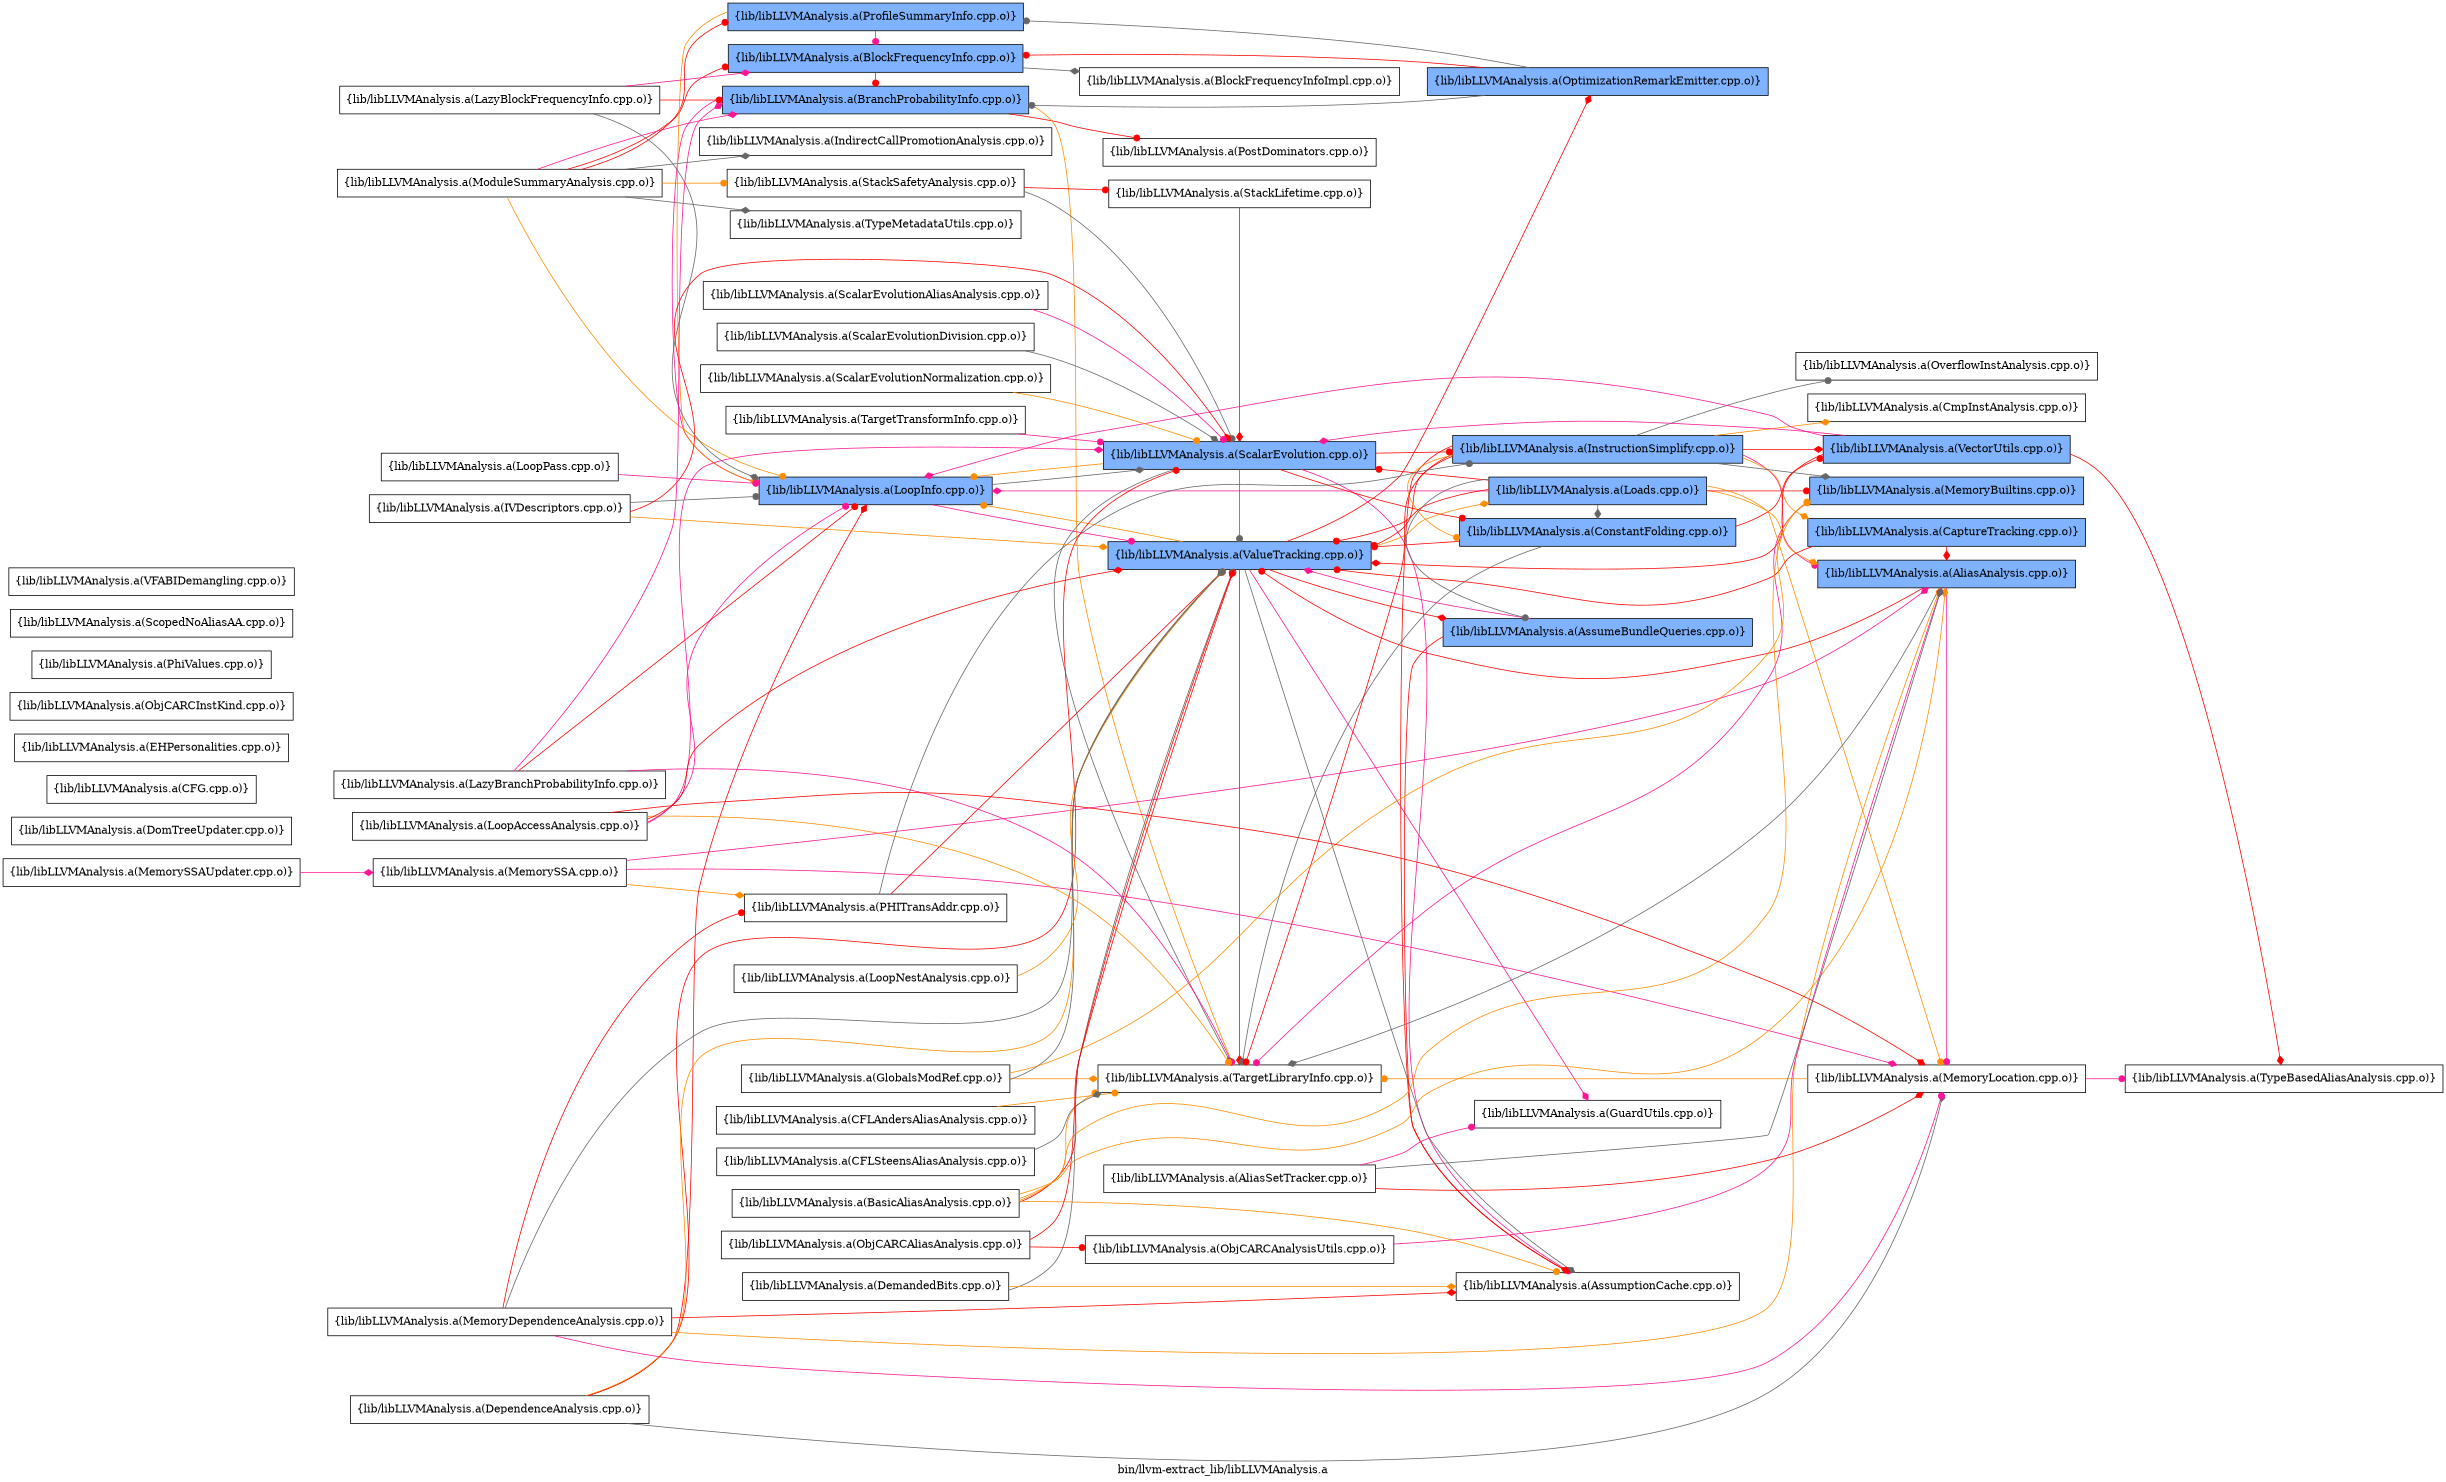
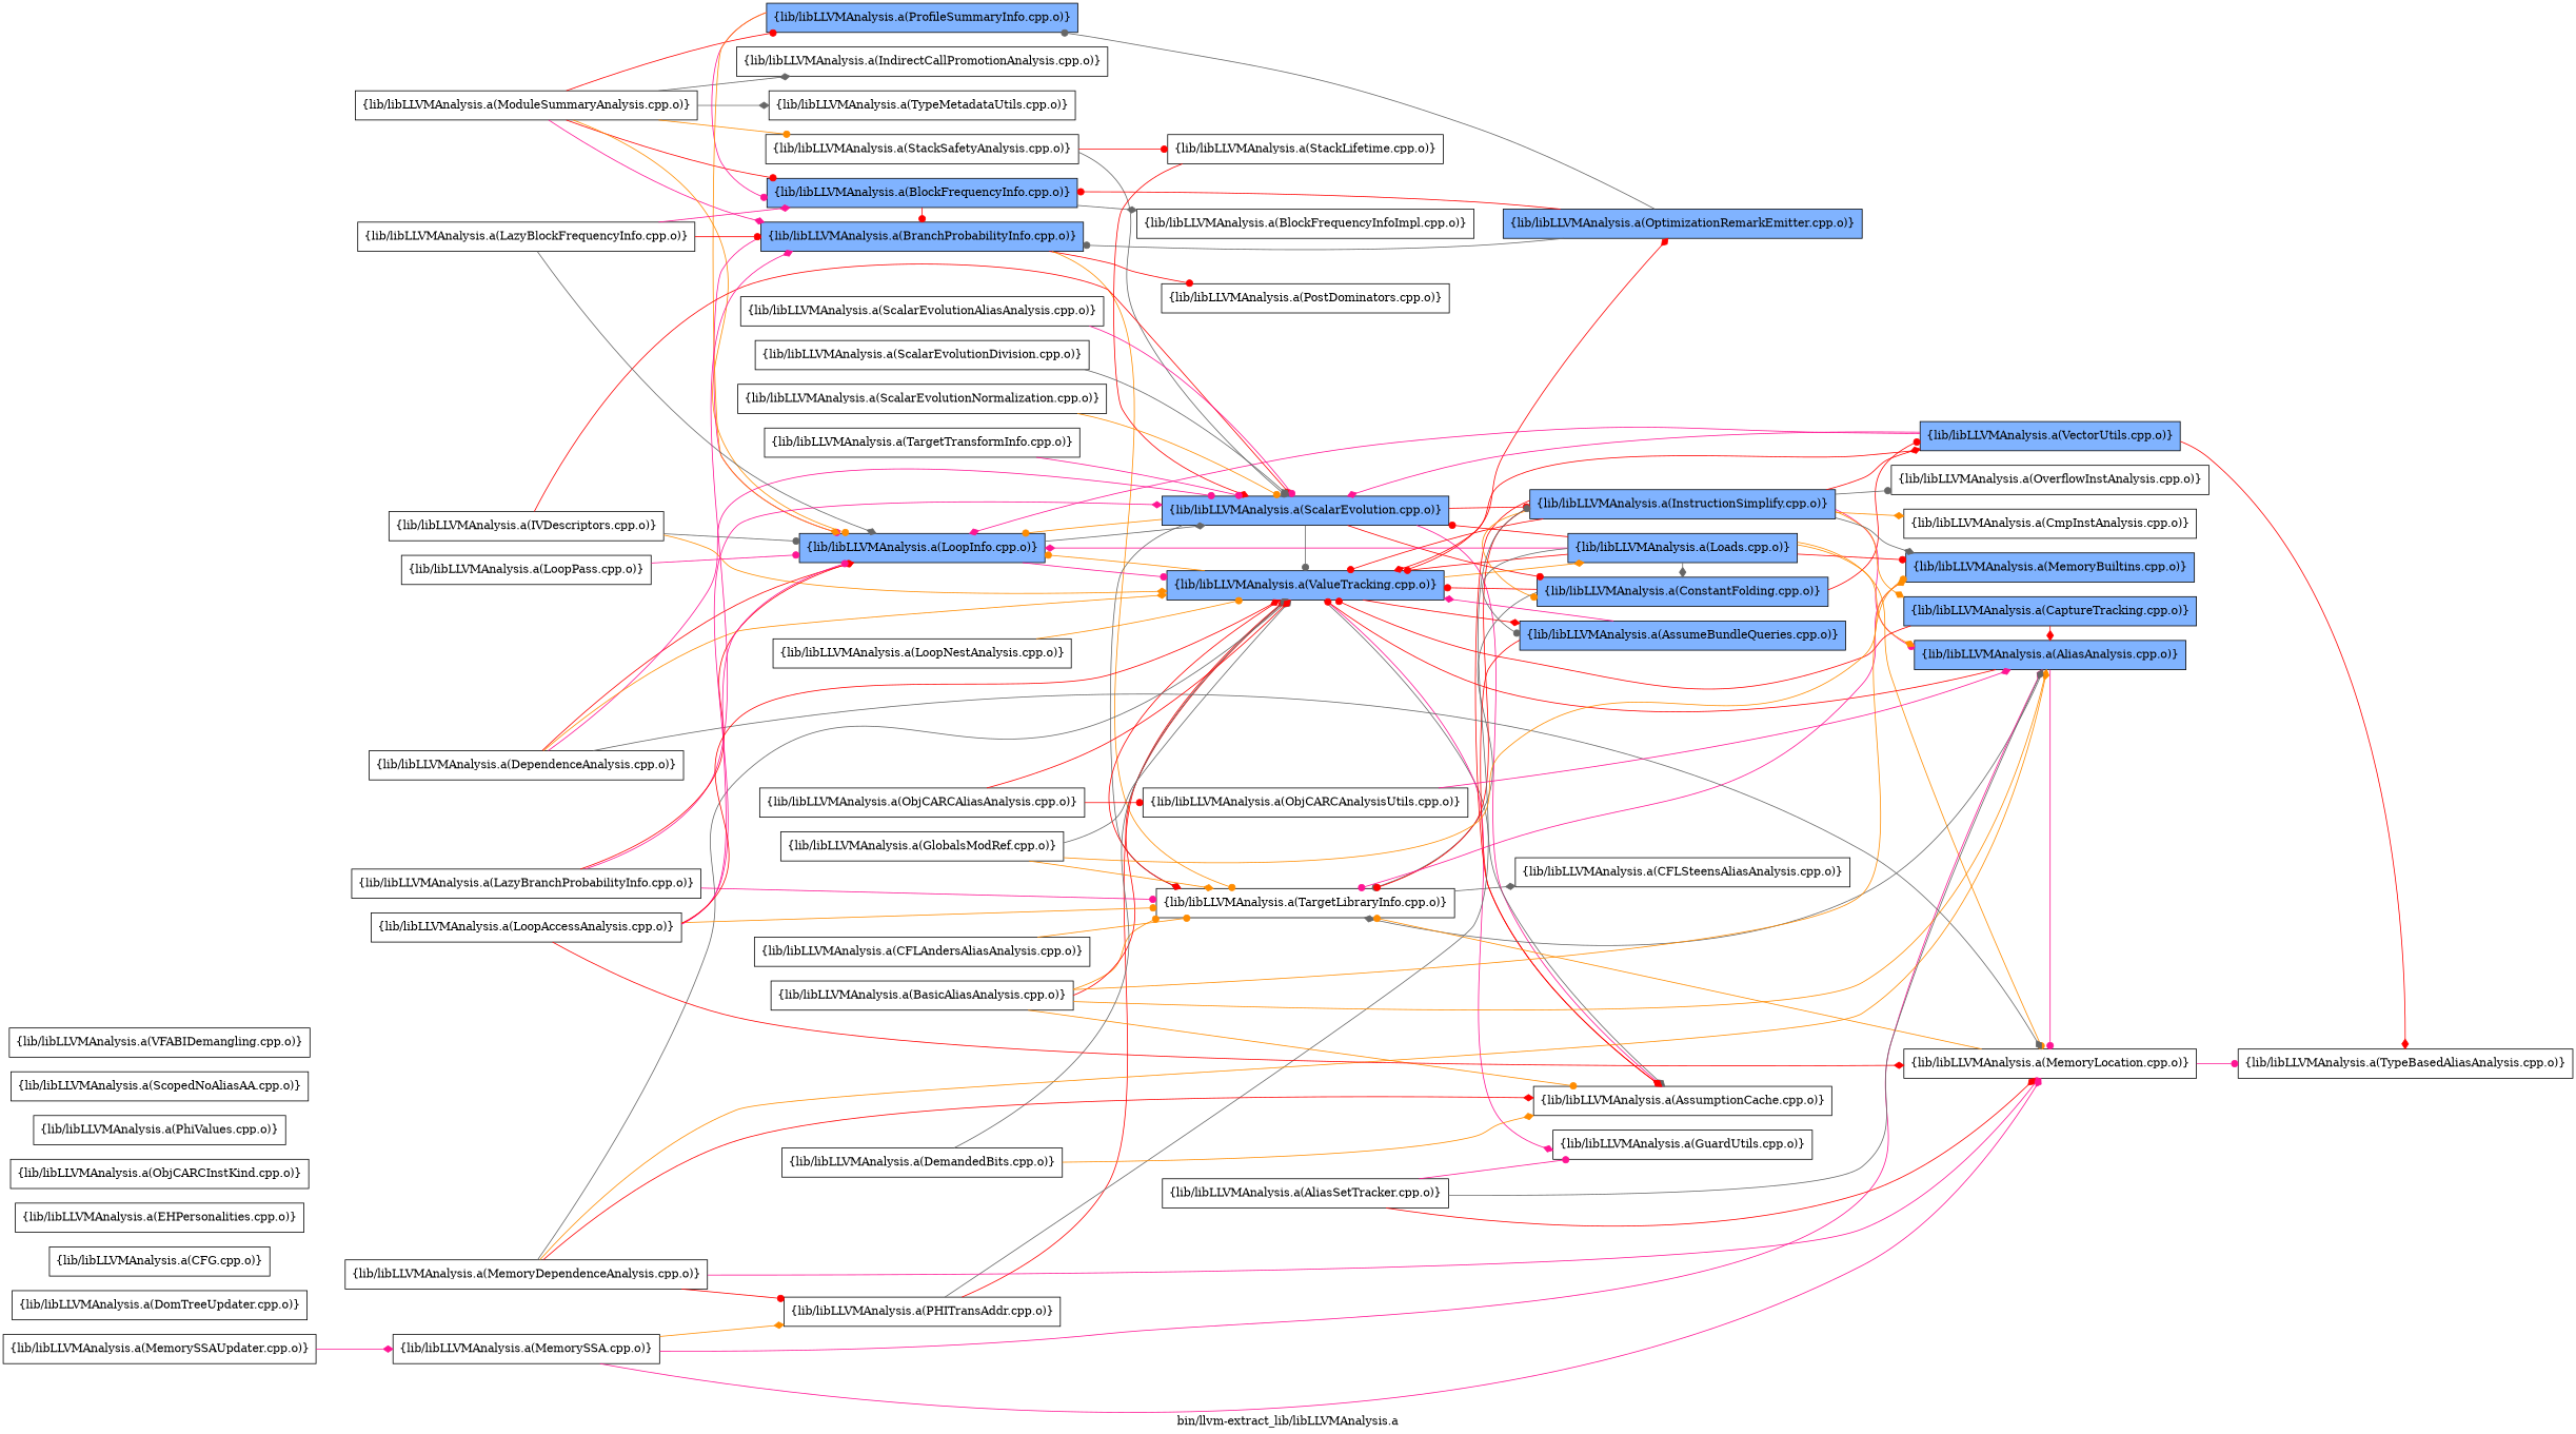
  digraph {
    label="bin/llvm-extract_lib/libLLVMAnalysis.a"
    rankdir=LR
    node [group=0 shape=box]
    edge [arrowhead=dot color=red]
    n1 [label="{lib/libLLVMAnalysis.a(ModuleSummaryAnalysis.cpp.o)}"]
    n2 [fillcolor="0.600000 0.5 1" group=1 label="{lib/libLLVMAnalysis.a(BlockFrequencyInfo.cpp.o)}" style=filled]
    n3 [fillcolor="0.600000 0.5 1" group=1 label="{lib/libLLVMAnalysis.a(BranchProbabilityInfo.cpp.o)}" style=filled]
    n4 [fillcolor="0.600000 0.5 1" group=1 label="{lib/libLLVMAnalysis.a(LoopInfo.cpp.o)}" style=filled]
    n5 [label="{lib/libLLVMAnalysis.a(IndirectCallPromotionAnalysis.cpp.o)}"]
    n6 [fillcolor="0.600000 0.5 1" group=1 label="{lib/libLLVMAnalysis.a(ProfileSummaryInfo.cpp.o)}" style=filled]
    n7 [label="{lib/libLLVMAnalysis.a(StackSafetyAnalysis.cpp.o)}"]
    n8 [label="{lib/libLLVMAnalysis.a(TypeMetadataUtils.cpp.o)}"]
    n9 [label="{lib/libLLVMAnalysis.a(BlockFrequencyInfoImpl.cpp.o)}"]
    n10 [label="{lib/libLLVMAnalysis.a(PostDominators.cpp.o)}"]
    n11 [label="{lib/libLLVMAnalysis.a(TargetLibraryInfo.cpp.o)}"]
    n12 [fillcolor="0.600000 0.5 1" group=1 label="{lib/libLLVMAnalysis.a(ScalarEvolution.cpp.o)}" style=filled]
    n13 [fillcolor="0.600000 0.5 1" group=1 label="{lib/libLLVMAnalysis.a(ValueTracking.cpp.o)}" style=filled]
    n14 [label="{lib/libLLVMAnalysis.a(StackLifetime.cpp.o)}"]
    n15 [label="{lib/libLLVMAnalysis.a(AssumptionCache.cpp.o)}"]
    n16 [fillcolor="0.600000 0.5 1" group=1 label="{lib/libLLVMAnalysis.a(ConstantFolding.cpp.o)}" style=filled]
    n17 [fillcolor="0.600000 0.5 1" group=1 label="{lib/libLLVMAnalysis.a(InstructionSimplify.cpp.o)}" style=filled]
    n18 [fillcolor="0.600000 0.5 1" group=1 label="{lib/libLLVMAnalysis.a(AssumeBundleQueries.cpp.o)}" style=filled]
    n19 [label="{lib/libLLVMAnalysis.a(GuardUtils.cpp.o)}"]
    n20 [fillcolor="0.600000 0.5 1" group=1 label="{lib/libLLVMAnalysis.a(Loads.cpp.o)}" style=filled]
    n21 [fillcolor="0.600000 0.5 1" group=1 label="{lib/libLLVMAnalysis.a(OptimizationRemarkEmitter.cpp.o)}" style=filled]
    n22 [fillcolor="0.600000 0.5 1" group=1 label="{lib/libLLVMAnalysis.a(VectorUtils.cpp.o)}" style=filled]
    n23 [fillcolor="0.600000 0.5 1" group=1 label="{lib/libLLVMAnalysis.a(AliasAnalysis.cpp.o)}" style=filled]
    n24 [fillcolor="0.600000 0.5 1" group=1 label="{lib/libLLVMAnalysis.a(CaptureTracking.cpp.o)}" style=filled]
    n25 [label="{lib/libLLVMAnalysis.a(CmpInstAnalysis.cpp.o)}"]
    n26 [fillcolor="0.600000 0.5 1" group=1 label="{lib/libLLVMAnalysis.a(MemoryBuiltins.cpp.o)}" style=filled]
    n27 [label="{lib/libLLVMAnalysis.a(OverflowInstAnalysis.cpp.o)}"]
    n28 [label="{lib/libLLVMAnalysis.a(MemoryLocation.cpp.o)}"]
    n29 [label="{lib/libLLVMAnalysis.a(TypeBasedAliasAnalysis.cpp.o)}"]
    n30 [label="{lib/libLLVMAnalysis.a(DomTreeUpdater.cpp.o)}"]
    n31 [label="{lib/libLLVMAnalysis.a(MemorySSA.cpp.o)}"]
    n32 [label="{lib/libLLVMAnalysis.a(PHITransAddr.cpp.o)}"]
    n33 [label="{lib/libLLVMAnalysis.a(MemorySSAUpdater.cpp.o)}"]
    n34 [label="{lib/libLLVMAnalysis.a(BasicAliasAnalysis.cpp.o)}"]
    n35 [label="{lib/libLLVMAnalysis.a(CFG.cpp.o)}"]
    n36 [label="{lib/libLLVMAnalysis.a(CFLAndersAliasAnalysis.cpp.o)}"]
    n37 [label="{lib/libLLVMAnalysis.a(CFLSteensAliasAnalysis.cpp.o)}"]
    n38 [label="{lib/libLLVMAnalysis.a(DependenceAnalysis.cpp.o)}"]
    n39 [label="{lib/libLLVMAnalysis.a(EHPersonalities.cpp.o)}"]
    n40 [label="{lib/libLLVMAnalysis.a(GlobalsModRef.cpp.o)}"]
    n41 [label="{lib/libLLVMAnalysis.a(IVDescriptors.cpp.o)}"]
    n42 [label="{lib/libLLVMAnalysis.a(DemandedBits.cpp.o)}"]
    n43 [label="{lib/libLLVMAnalysis.a(LoopNestAnalysis.cpp.o)}"]
    n44 [label="{lib/libLLVMAnalysis.a(LoopPass.cpp.o)}"]
    n45 [label="{lib/libLLVMAnalysis.a(MemoryDependenceAnalysis.cpp.o)}"]
    n46 [label="{lib/libLLVMAnalysis.a(ObjCARCAliasAnalysis.cpp.o)}"]
    n47 [label="{lib/libLLVMAnalysis.a(ObjCARCAnalysisUtils.cpp.o)}"]
    n48 [label="{lib/libLLVMAnalysis.a(ObjCARCInstKind.cpp.o)}"]
    n49 [label="{lib/libLLVMAnalysis.a(PhiValues.cpp.o)}"]
    n50 [label="{lib/libLLVMAnalysis.a(ScalarEvolutionAliasAnalysis.cpp.o)}"]
    n51 [label="{lib/libLLVMAnalysis.a(ScalarEvolutionDivision.cpp.o)}"]
    n52 [label="{lib/libLLVMAnalysis.a(ScalarEvolutionNormalization.cpp.o)}"]
    n53 [label="{lib/libLLVMAnalysis.a(TargetTransformInfo.cpp.o)}"]
    n54 [label="{lib/libLLVMAnalysis.a(ScopedNoAliasAA.cpp.o)}"]
    n55 [label="{lib/libLLVMAnalysis.a(LazyBlockFrequencyInfo.cpp.o)}"]
    n56 [label="{lib/libLLVMAnalysis.a(LazyBranchProbabilityInfo.cpp.o)}"]
    n57 [label="{lib/libLLVMAnalysis.a(LoopAccessAnalysis.cpp.o)}"]
    n58 [label="{lib/libLLVMAnalysis.a(AliasSetTracker.cpp.o)}"]
    n59 [label="{lib/libLLVMAnalysis.a(VFABIDemangling.cpp.o)}"]
    subgraph sub_1 {
      rank=same
      n1
    }
    subgraph sub_2 {
      rank=same
      n2
      n3
      n4
      n5
      n6
      n7
      n8
    }
    subgraph sub_3 {
      rank=same
      n9
      n10
      n11
      n12
      n13
      n14
    }
    subgraph sub_4 {
      rank=same
      n15
      n16
      n17
      n18
      n19
      n20
      n21
    }
    subgraph sub_5 {
      rank=same
      n22
      n23
      n24
      n25
      n26
      n27
      n28
    }
    n1 -> n2
    n1 -> n3 [arrowhead=diamond color=deeppink]
    n1 -> n4 [color=darkorange]
    n1 -> n5 [arrowhead=diamond color=gray40]
    n1 -> n6
    n1 -> n7 [color=darkorange]
    n1 -> n8 [arrowhead=diamond color=gray40]
    n2 -> n3
    n2 -> n9 [arrowhead=diamond color=gray40]
    n3 -> n4 [color=deeppink]
    n3 -> n10
    n3 -> n11 [color=darkorange]
    n4 -> n12 [arrowhead=diamond color=gray40]
    n4 -> n13 [color=deeppink]
    n6 -> n2 [color=deeppink]
    n6 -> n4 [arrowhead=diamond color=darkorange]
    n7 -> n12 [color=gray40]
    n7 -> n14
    n12 -> n4 [color=darkorange]
    n12 -> n11 [arrowhead=diamond color=gray40]
    n12 -> n13 [color=gray40]
-   n12 -> n15 [color=deeppink]
+   n12 -> n15 [arrowhead=diamond color=deeppink]
    n12 -> n16
    n12 -> n17
    n13 -> n4 [color=darkorange]
    n13 -> n11 [arrowhead=diamond]
    n13 -> n15 [arrowhead=diamond color=gray40]
    n13 -> n18 [arrowhead=diamond]
    n13 -> n19 [arrowhead=diamond color=deeppink]
    n13 -> n20 [arrowhead=diamond color=darkorange]
    n13 -> n21 [arrowhead=diamond]
    n14 -> n12 [arrowhead=diamond]
    n16 -> n11 [color=gray40]
    n16 -> n13
    n16 -> n22
    n17 -> n11
    n17 -> n13
    n17 -> n15 [arrowhead=diamond]
    n17 -> n16 [color=darkorange]
    n17 -> n22 [arrowhead=diamond]
    n17 -> n23 [color=deeppink]
    n17 -> n24 [arrowhead=diamond color=darkorange]
    n17 -> n25 [arrowhead=diamond color=darkorange]
    n17 -> n26 [arrowhead=diamond color=gray40]
    n17 -> n27 [color=gray40]
    n18 -> n13 [arrowhead=diamond color=deeppink]
    n18 -> n15 [arrowhead=diamond]
    n20 -> n4 [arrowhead=diamond color=deeppink]
    n20 -> n12
    n20 -> n13
    n20 -> n16 [arrowhead=diamond color=gray40]
    n20 -> n18 [color=gray40]
    n20 -> n23 [arrowhead=diamond color=darkorange]
    n20 -> n26
    n20 -> n28 [color=darkorange]
    n21 -> n2
    n21 -> n3 [color=gray40]
    n21 -> n6 [color=gray40]
    n22 -> n4 [arrowhead=diamond color=deeppink]
    n22 -> n12 [arrowhead=diamond color=deeppink]
    n22 -> n13 [arrowhead=diamond]
    n22 -> n29 [arrowhead=diamond]
    n23 -> n11 [arrowhead=diamond color=gray40]
    n23 -> n13
    n23 -> n28 [color=deeppink]
    n24 -> n13
    n24 -> n23 [arrowhead=diamond]
    n26 -> n11 [color=deeppink]
    n28 -> n11 [color=darkorange]
    n28 -> n29 [color=deeppink]
    n31 -> n23 [arrowhead=diamond color=deeppink]
    n31 -> n28 [arrowhead=diamond color=deeppink]
    n31 -> n32 [arrowhead=diamond color=darkorange]
    n32 -> n13 [arrowhead=diamond]
    n32 -> n17 [color=gray40]
    n33 -> n31 [arrowhead=diamond color=deeppink]
    n34 -> n11 [color=darkorange]
    n34 -> n13
    n34 -> n15 [color=darkorange]
    n34 -> n23 [arrowhead=diamond color=darkorange]
    n34 -> n26 [color=darkorange]
    n36 -> n11 [color=darkorange]
-   n37 -> n11 [arrowhead=diamond color=gray40]
+   n11 -> n37 [arrowhead=diamond color=gray40]
    n38 -> n4 [arrowhead=diamond]
-   n38 -> n12
+   n38 -> n12 [color=deeppink]
    n38 -> n13 [arrowhead=diamond color=darkorange]
    n38 -> n28 [arrowhead=diamond color=gray40]
    n40 -> n11 [arrowhead=diamond color=darkorange]
    n40 -> n13 [arrowhead=diamond color=gray40]
-   n40 -> n26 [color=darkorange]
+   n40 -> n26 [arrowhead=diamond color=darkorange]
    n41 -> n4 [color=gray40]
    n41 -> n12 [arrowhead=diamond]
    n41 -> n13 [arrowhead=diamond color=darkorange]
    n42 -> n13 [color=gray40]
    n42 -> n15 [arrowhead=diamond color=darkorange]
    n43 -> n13 [color=darkorange]
    n44 -> n4 [color=deeppink]
    n45 -> n13 [color=gray40]
    n45 -> n15 [arrowhead=diamond]
    n45 -> n23 [arrowhead=diamond color=darkorange]
    n45 -> n28 [color=deeppink]
    n45 -> n32
    n46 -> n13 [arrowhead=diamond]
    n46 -> n47
    n47 -> n23 [arrowhead=diamond color=deeppink]
    n50 -> n12 [color=deeppink]
    n51 -> n12 [arrowhead=diamond color=gray40]
    n52 -> n12 [color=darkorange]
    n53 -> n12 [color=deeppink]
    n55 -> n2 [arrowhead=diamond color=deeppink]
    n55 -> n3
    n55 -> n4 [arrowhead=diamond color=gray40]
    n56 -> n3 [arrowhead=diamond color=deeppink]
    n56 -> n4
    n56 -> n11 [color=deeppink]
    n57 -> n4 [color=deeppink]
    n57 -> n11 [color=darkorange]
    n57 -> n12 [arrowhead=diamond color=deeppink]
    n57 -> n13 [arrowhead=diamond]
    n57 -> n28 [arrowhead=diamond]
    n58 -> n19 [color=deeppink]
    n58 -> n23 [arrowhead=diamond color=gray40]
    n58 -> n28 [arrowhead=diamond]
  }
